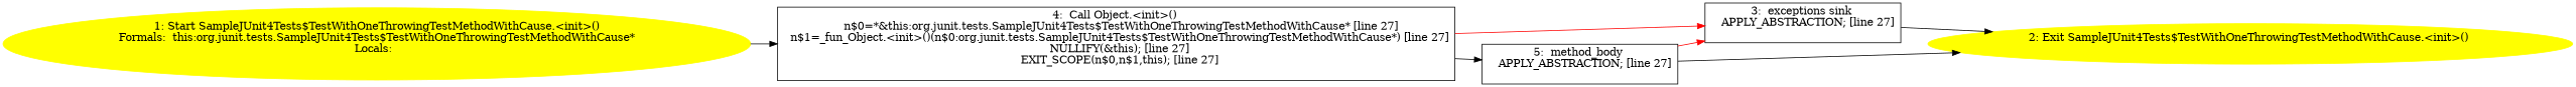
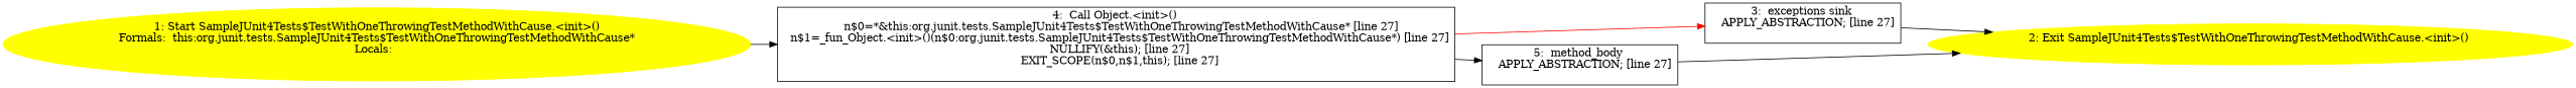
  digraph {
    rankdir=LR
    node [shape=box]
    n1 [color=yellow label="1: Start SampleJUnit4Tests$TestWithOneThrowingTestMethodWithCause.<init>()\nFormals:  this:org.junit.tests.SampleJUnit4Tests$TestWithOneThrowingTestMethodWithCause*\nLocals:  \n  " style=filled shape=""]
    n2 [label="4:  Call Object.<init>() \n   n$0=*&this:org.junit.tests.SampleJUnit4Tests$TestWithOneThrowingTestMethodWithCause* [line 27]\n  n$1=_fun_Object.<init>()(n$0:org.junit.tests.SampleJUnit4Tests$TestWithOneThrowingTestMethodWithCause*) [line 27]\n  NULLIFY(&this); [line 27]\n  EXIT_SCOPE(n$0,n$1,this); [line 27]\n "]
    n3 [label="3:  exceptions sink \n   APPLY_ABSTRACTION; [line 27]\n "]
    n4 [label="5:  method_body \n   APPLY_ABSTRACTION; [line 27]\n "]
    n5 [color=yellow label="2: Exit SampleJUnit4Tests$TestWithOneThrowingTestMethodWithCause.<init>() \n  " style=filled shape=""]
    n1 -> n2
    n2 -> n3 [color=red]
    n2 -> n4
    n3 -> n5
-   n4 -> n3 [color=red]
    n4 -> n5
  }
